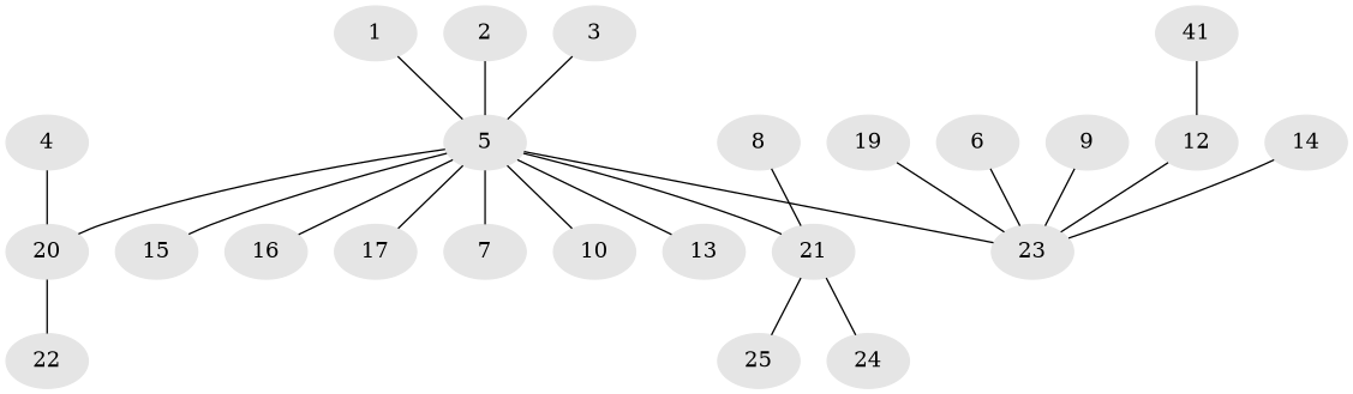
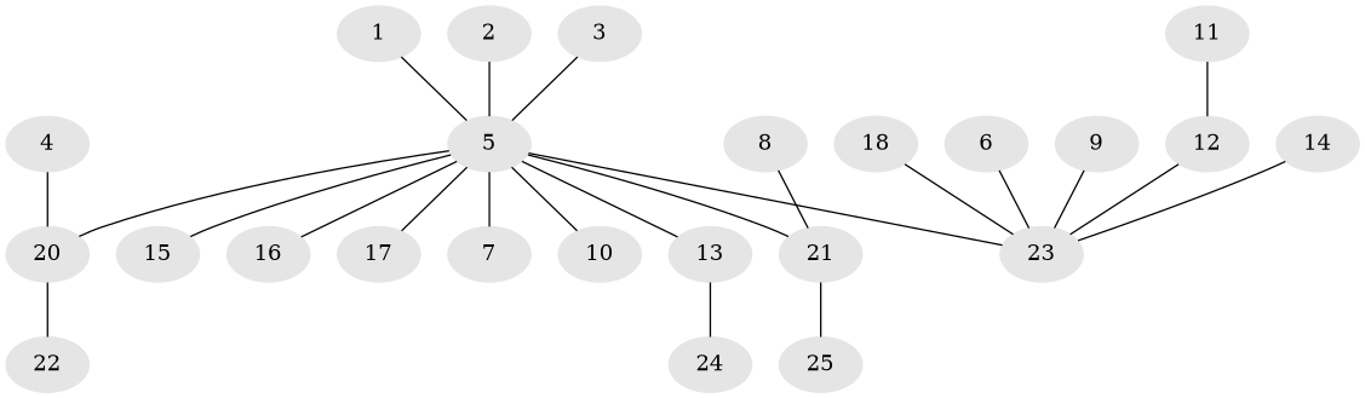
  graph {
    node [color=gray90 style=filled]
    edge [weight=1.0]
    1
    5
    20
    7
    10
    13
    15
    16
    17
    21
    23
    2
    3
    4
    22
    24
    25
    6
    8
    9
-   11 [label=41]
+   11
    12
    14
-   18 [label=19]
+   18
    1 -- 5
    5 -- 20
    5 -- 7
    5 -- 10
    5 -- 13
    5 -- 15
    5 -- 16
    5 -- 17
    5 -- 21
    5 -- 23
    20 -- 22
-   21 -- 24
+   13 -- 24
    21 -- 25
    2 -- 5
    3 -- 5
    4 -- 20
    6 -- 23
    8 -- 21
    9 -- 23
    11 -- 12
    12 -- 23
    14 -- 23
    18 -- 23
  }
